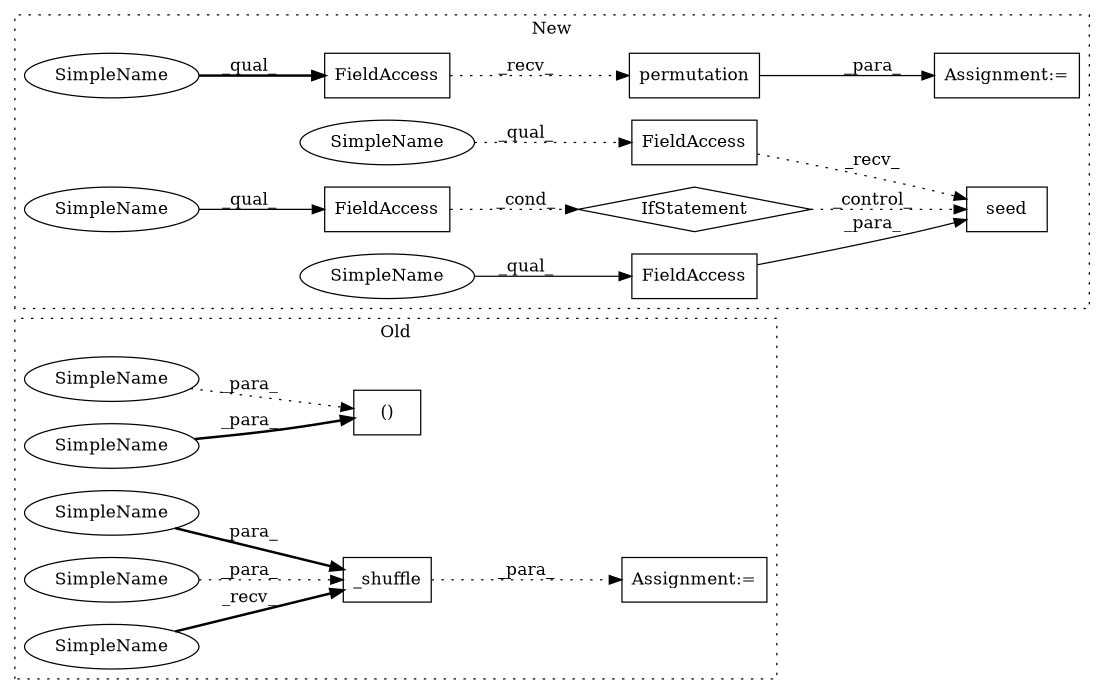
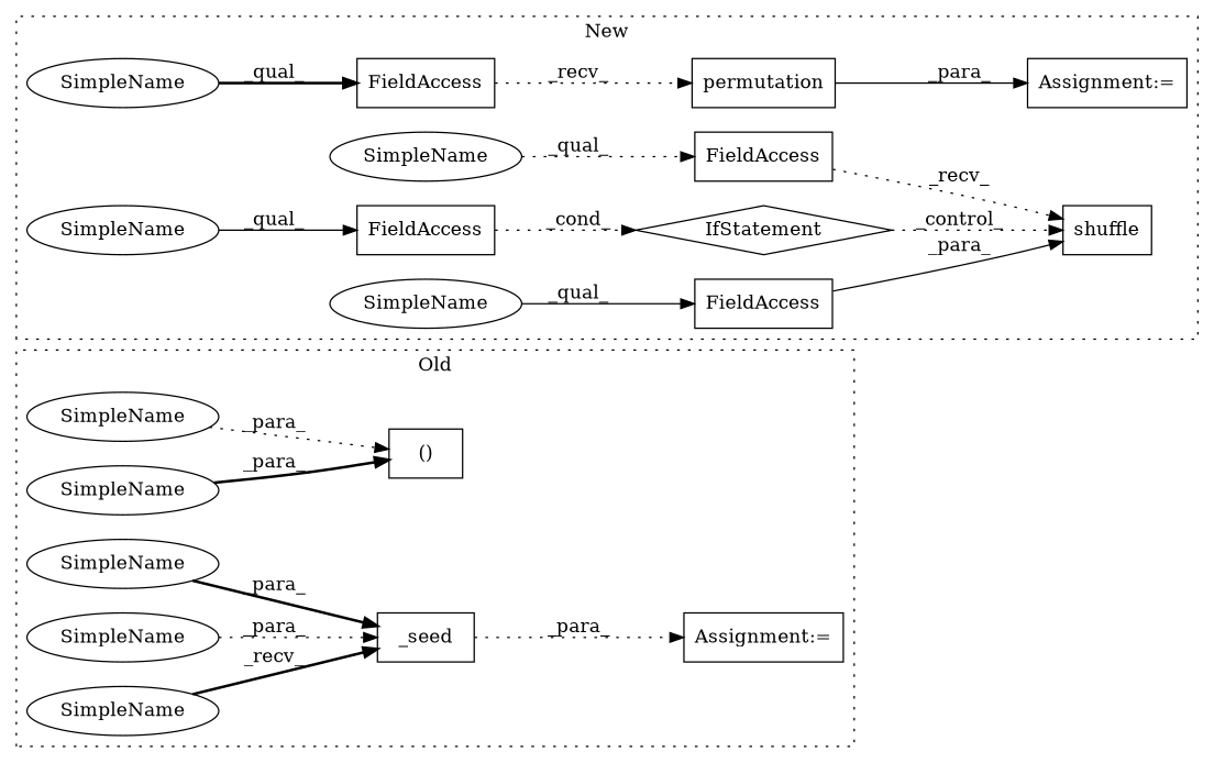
  digraph {
    rankdir=LR
    node [a=42 l=1 s=1448 shape=box]
    edge [style=dotted]
-   n1 [a=32 l="9,1" label=_shuffle s="1470,1482"]
+   n1 [a=32 l="9,1" label=_seed s="1470,1482"]
    n2 [a=7 l=2 label="Assignment:=" s=1463]
    n3 [a=106 l=15 label="()"]
    n4 [label=SimpleName s=1462 shape=ellipse]
    n5 [label=SimpleName s=1481 shape=ellipse]
    n6 [l=4 label=SimpleName s=1465 shape=ellipse]
    n7 [label=SimpleName shape=ellipse]
    n8 [label=SimpleName s=1479 shape=ellipse]
    n9 [a=25 l="4,2" label=IfStatement s="1143,1163" shape=diamond]
    n10 [a=22 l=16 label=FieldAccess s=1147]
    n11 [a=22 l=16 label=FieldAccess s=1191]
-   n12 [a=32 l="5,1" label=seed s="1186,1207"]
+   n12 [a=32 l="5,1" label=shuffle s="1186,1207"]
    n13 [a=22 l=12 label=FieldAccess s=1173]
    n14 [a=22 l=12 label=FieldAccess s=1393]
    n15 [a=32 l="12,1" label=permutation s="1406,1423"]
    n16 [a=7 label="Assignment:=" s=1392]
    n17 [l=5 label=SimpleName s=1173 shape=ellipse]
    n18 [l=5 label=SimpleName s=1393 shape=ellipse]
    n19 [l=4 label=SimpleName s=1191 shape=ellipse]
    n20 [l=4 label=SimpleName s=1147 shape=ellipse]
    subgraph cluster_1 {
      label=Old
      style=dotted
      n1
      n2
      n3
      n4
      n5
      n6
      n7
      n8
    }
    subgraph cluster_2 {
      label=New
      style=dotted
      n9
      n10
      n11
      n12
      n13
      n14
      n15
      n16
      n17
      n18
      n19
      n20
    }
    n1 -> n2 [label=_para_]
    n4 -> n3 [label=_para_ style=bold]
    n5 -> n1 [label=_para_]
    n6 -> n1 [label=_recv_ style=bold]
    n7 -> n3 [label=_para_]
    n8 -> n1 [label=_para_ style=bold]
    n9 -> n12 [label=_control_]
    n10 -> n9 [label=_cond_]
    n11 -> n12 [label=_para_ style=solid]
    n13 -> n12 [label=_recv_]
    n14 -> n15 [label=_recv_]
    n15 -> n16 [label=_para_ style=solid]
    n17 -> n13 [label=_qual_]
    n18 -> n14 [label=_qual_ style=bold]
    n19 -> n11 [label=_qual_ style=solid]
    n20 -> n10 [label=_qual_ style=solid]
  }
